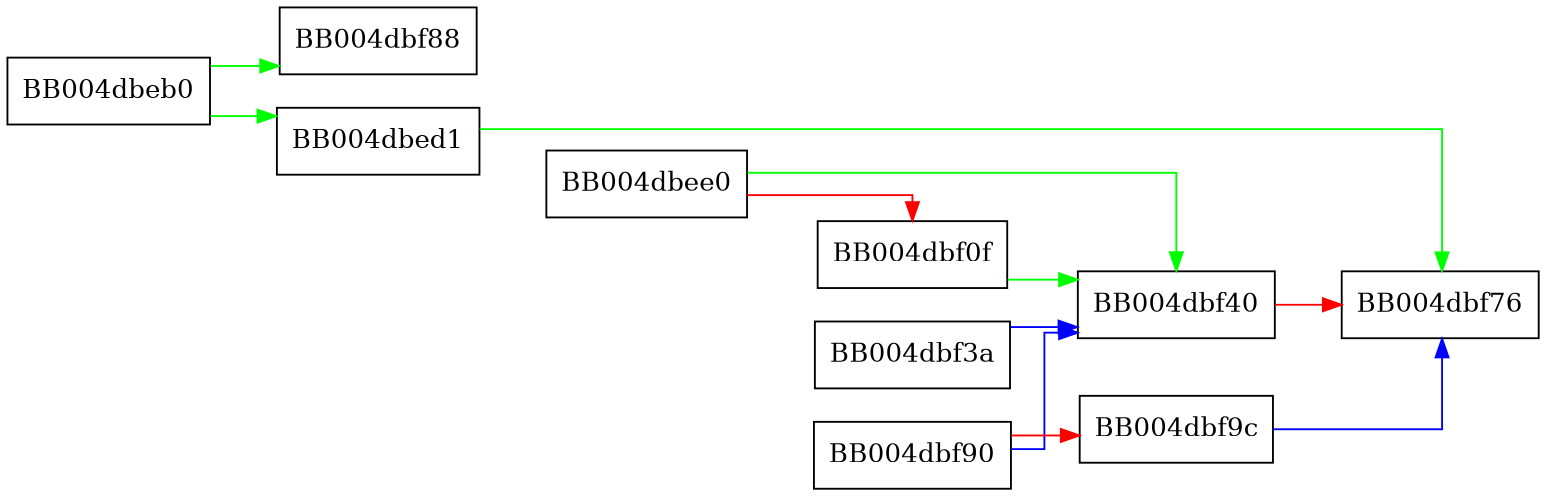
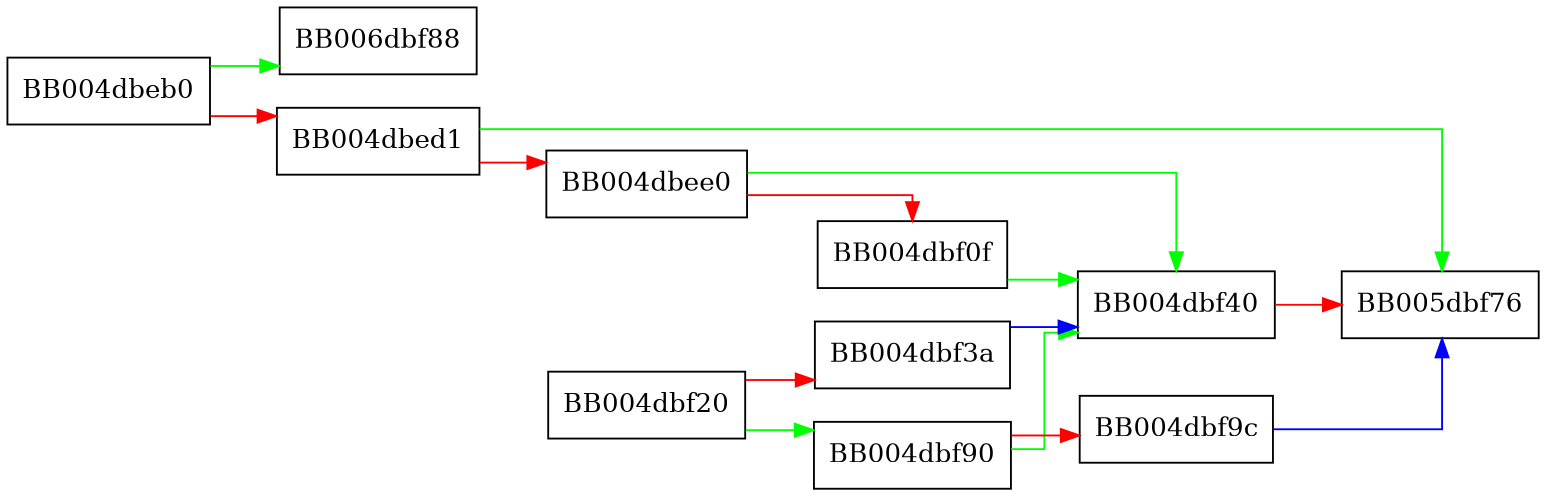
  digraph {
    rankdir=LR
    splines=ortho
    node [shape=box]
    edge [color=green]
    BB004dbeb0
-   BB004dbf88
+   BB004dbf88 [label=BB006dbf88]
    BB004dbed1
-   BB004dbf76
+   BB004dbf76 [label=BB005dbf76]
    n5 [label=BB004dbee0]
    BB004dbf40
    BB004dbf0f
+   BB004dbf20
    BB004dbf90
    BB004dbf3a
    BB004dbf9c
    BB004dbeb0 -> BB004dbf88
-   BB004dbeb0 -> BB004dbed1
+   BB004dbeb0 -> BB004dbed1 [color=red]
    BB004dbed1 -> BB004dbf76
+   BB004dbed1 -> n5 [color=red]
    n5 -> BB004dbf40
    n5 -> BB004dbf0f [color=red]
    BB004dbf40 -> BB004dbf76 [color=red]
    BB004dbf0f -> BB004dbf40
-   BB004dbf90 -> BB004dbf40 [color=blue]
+   BB004dbf20 -> BB004dbf90
+   BB004dbf20 -> BB004dbf3a [color=red]
+   BB004dbf90 -> BB004dbf40
    BB004dbf90 -> BB004dbf9c [color=red]
    BB004dbf3a -> BB004dbf40 [color=blue]
    BB004dbf9c -> BB004dbf76 [color=blue]
  }
